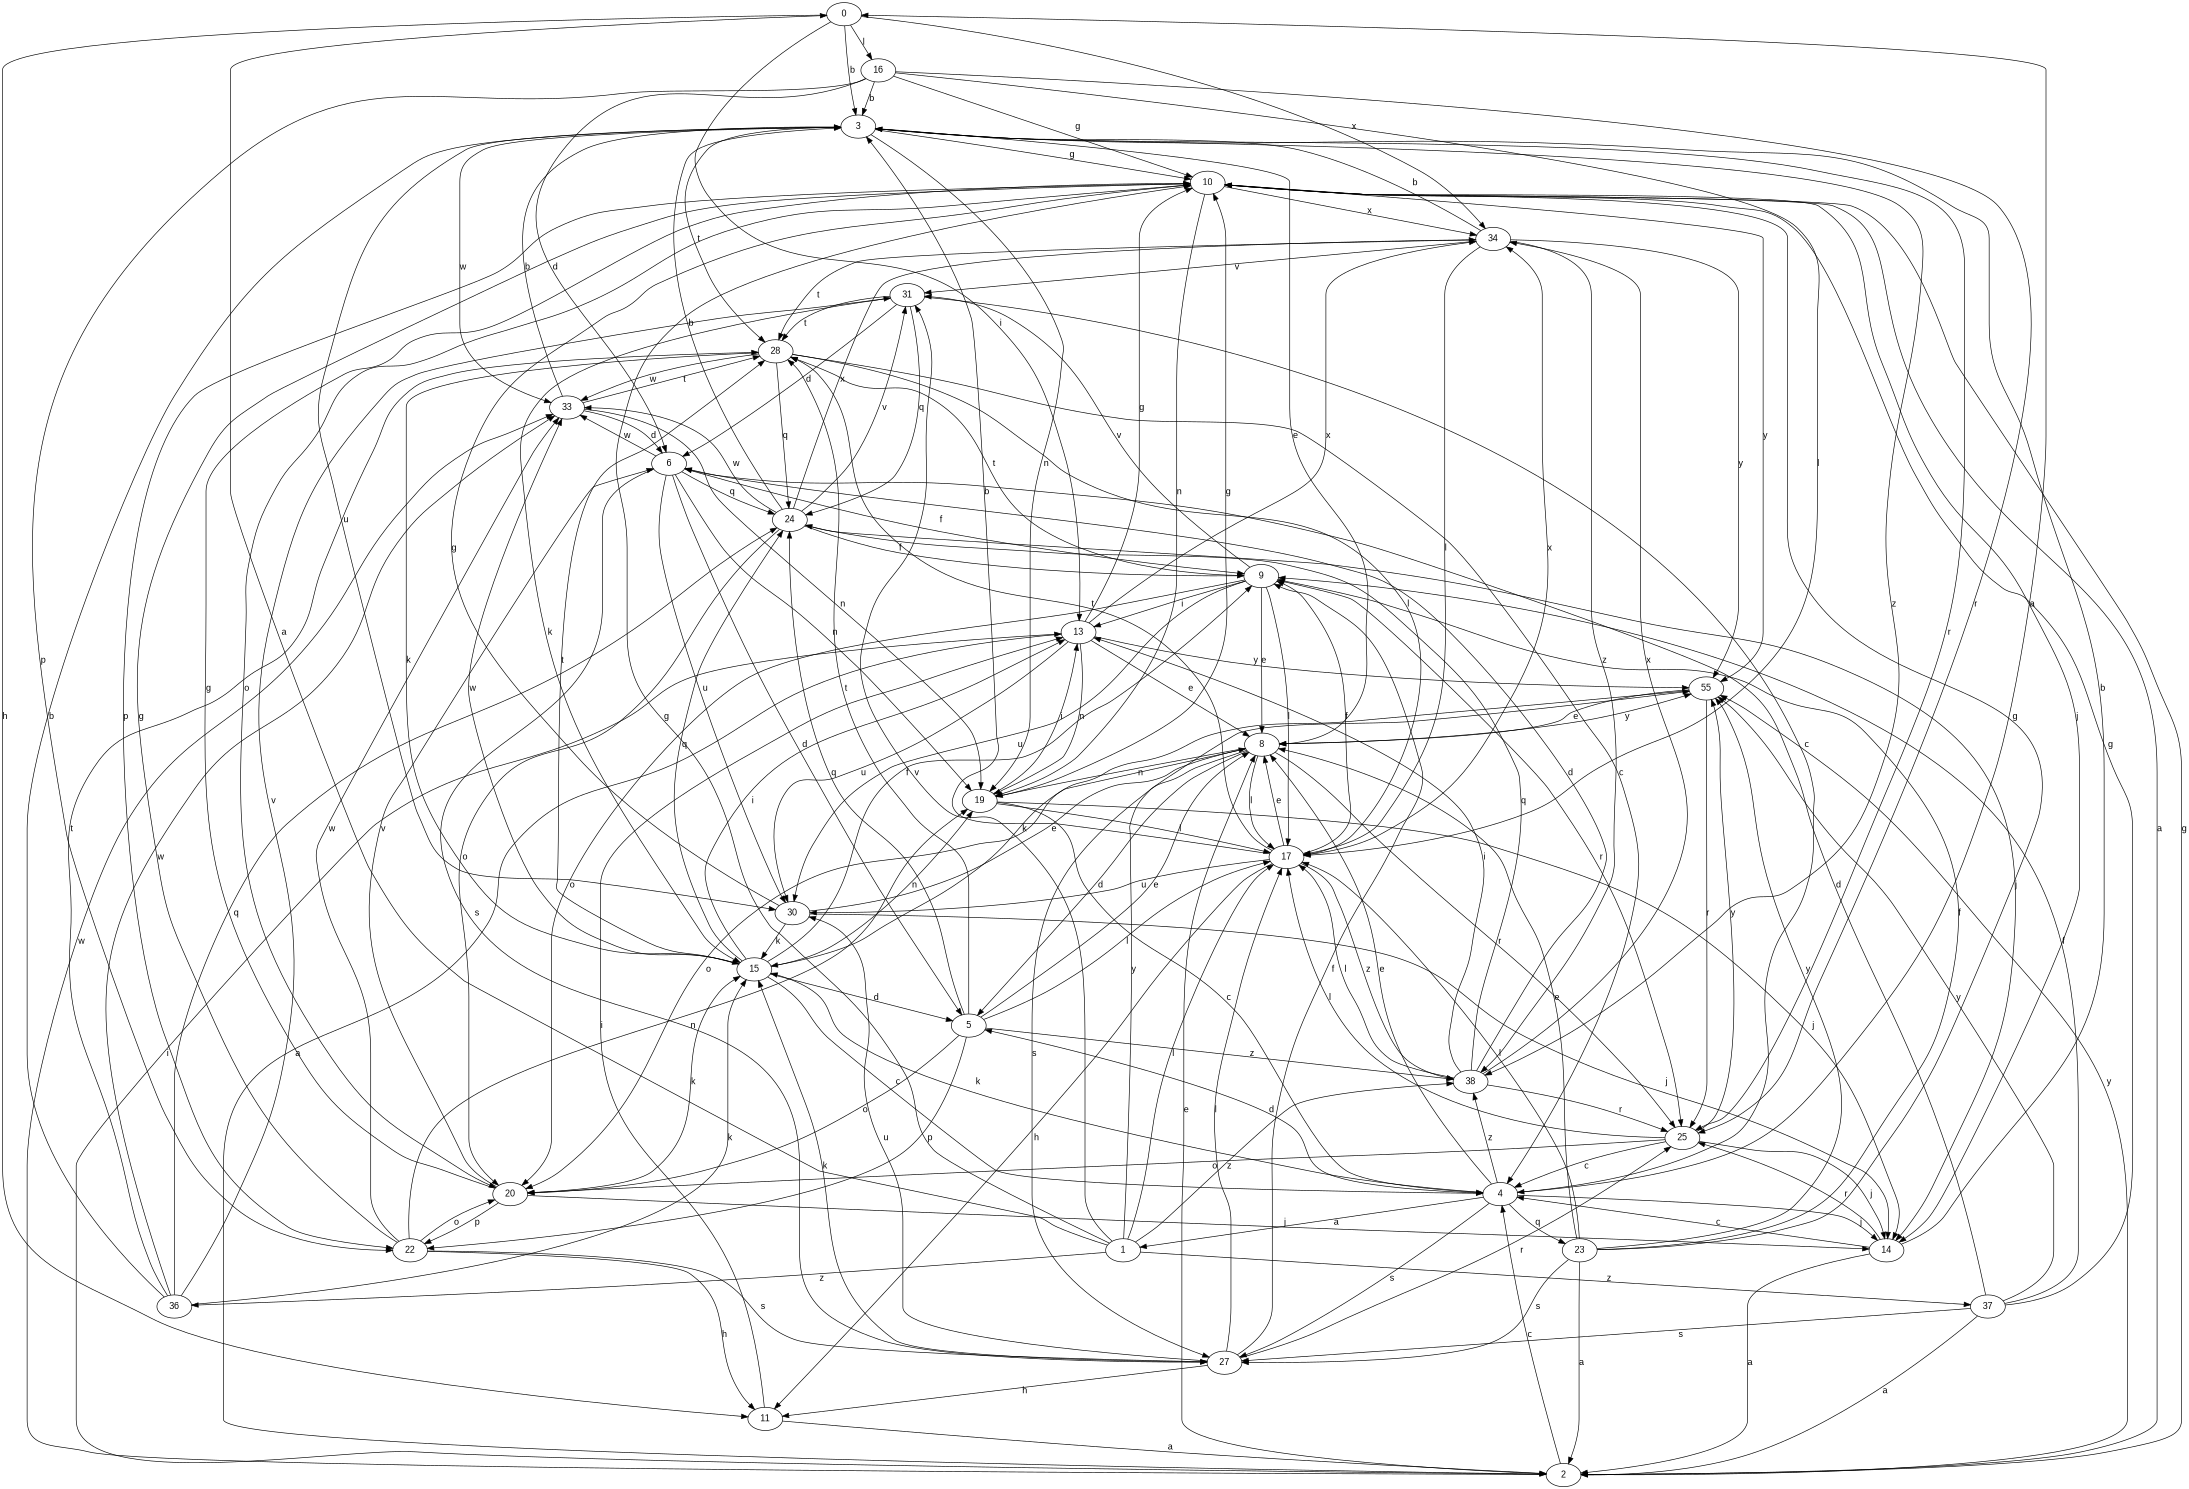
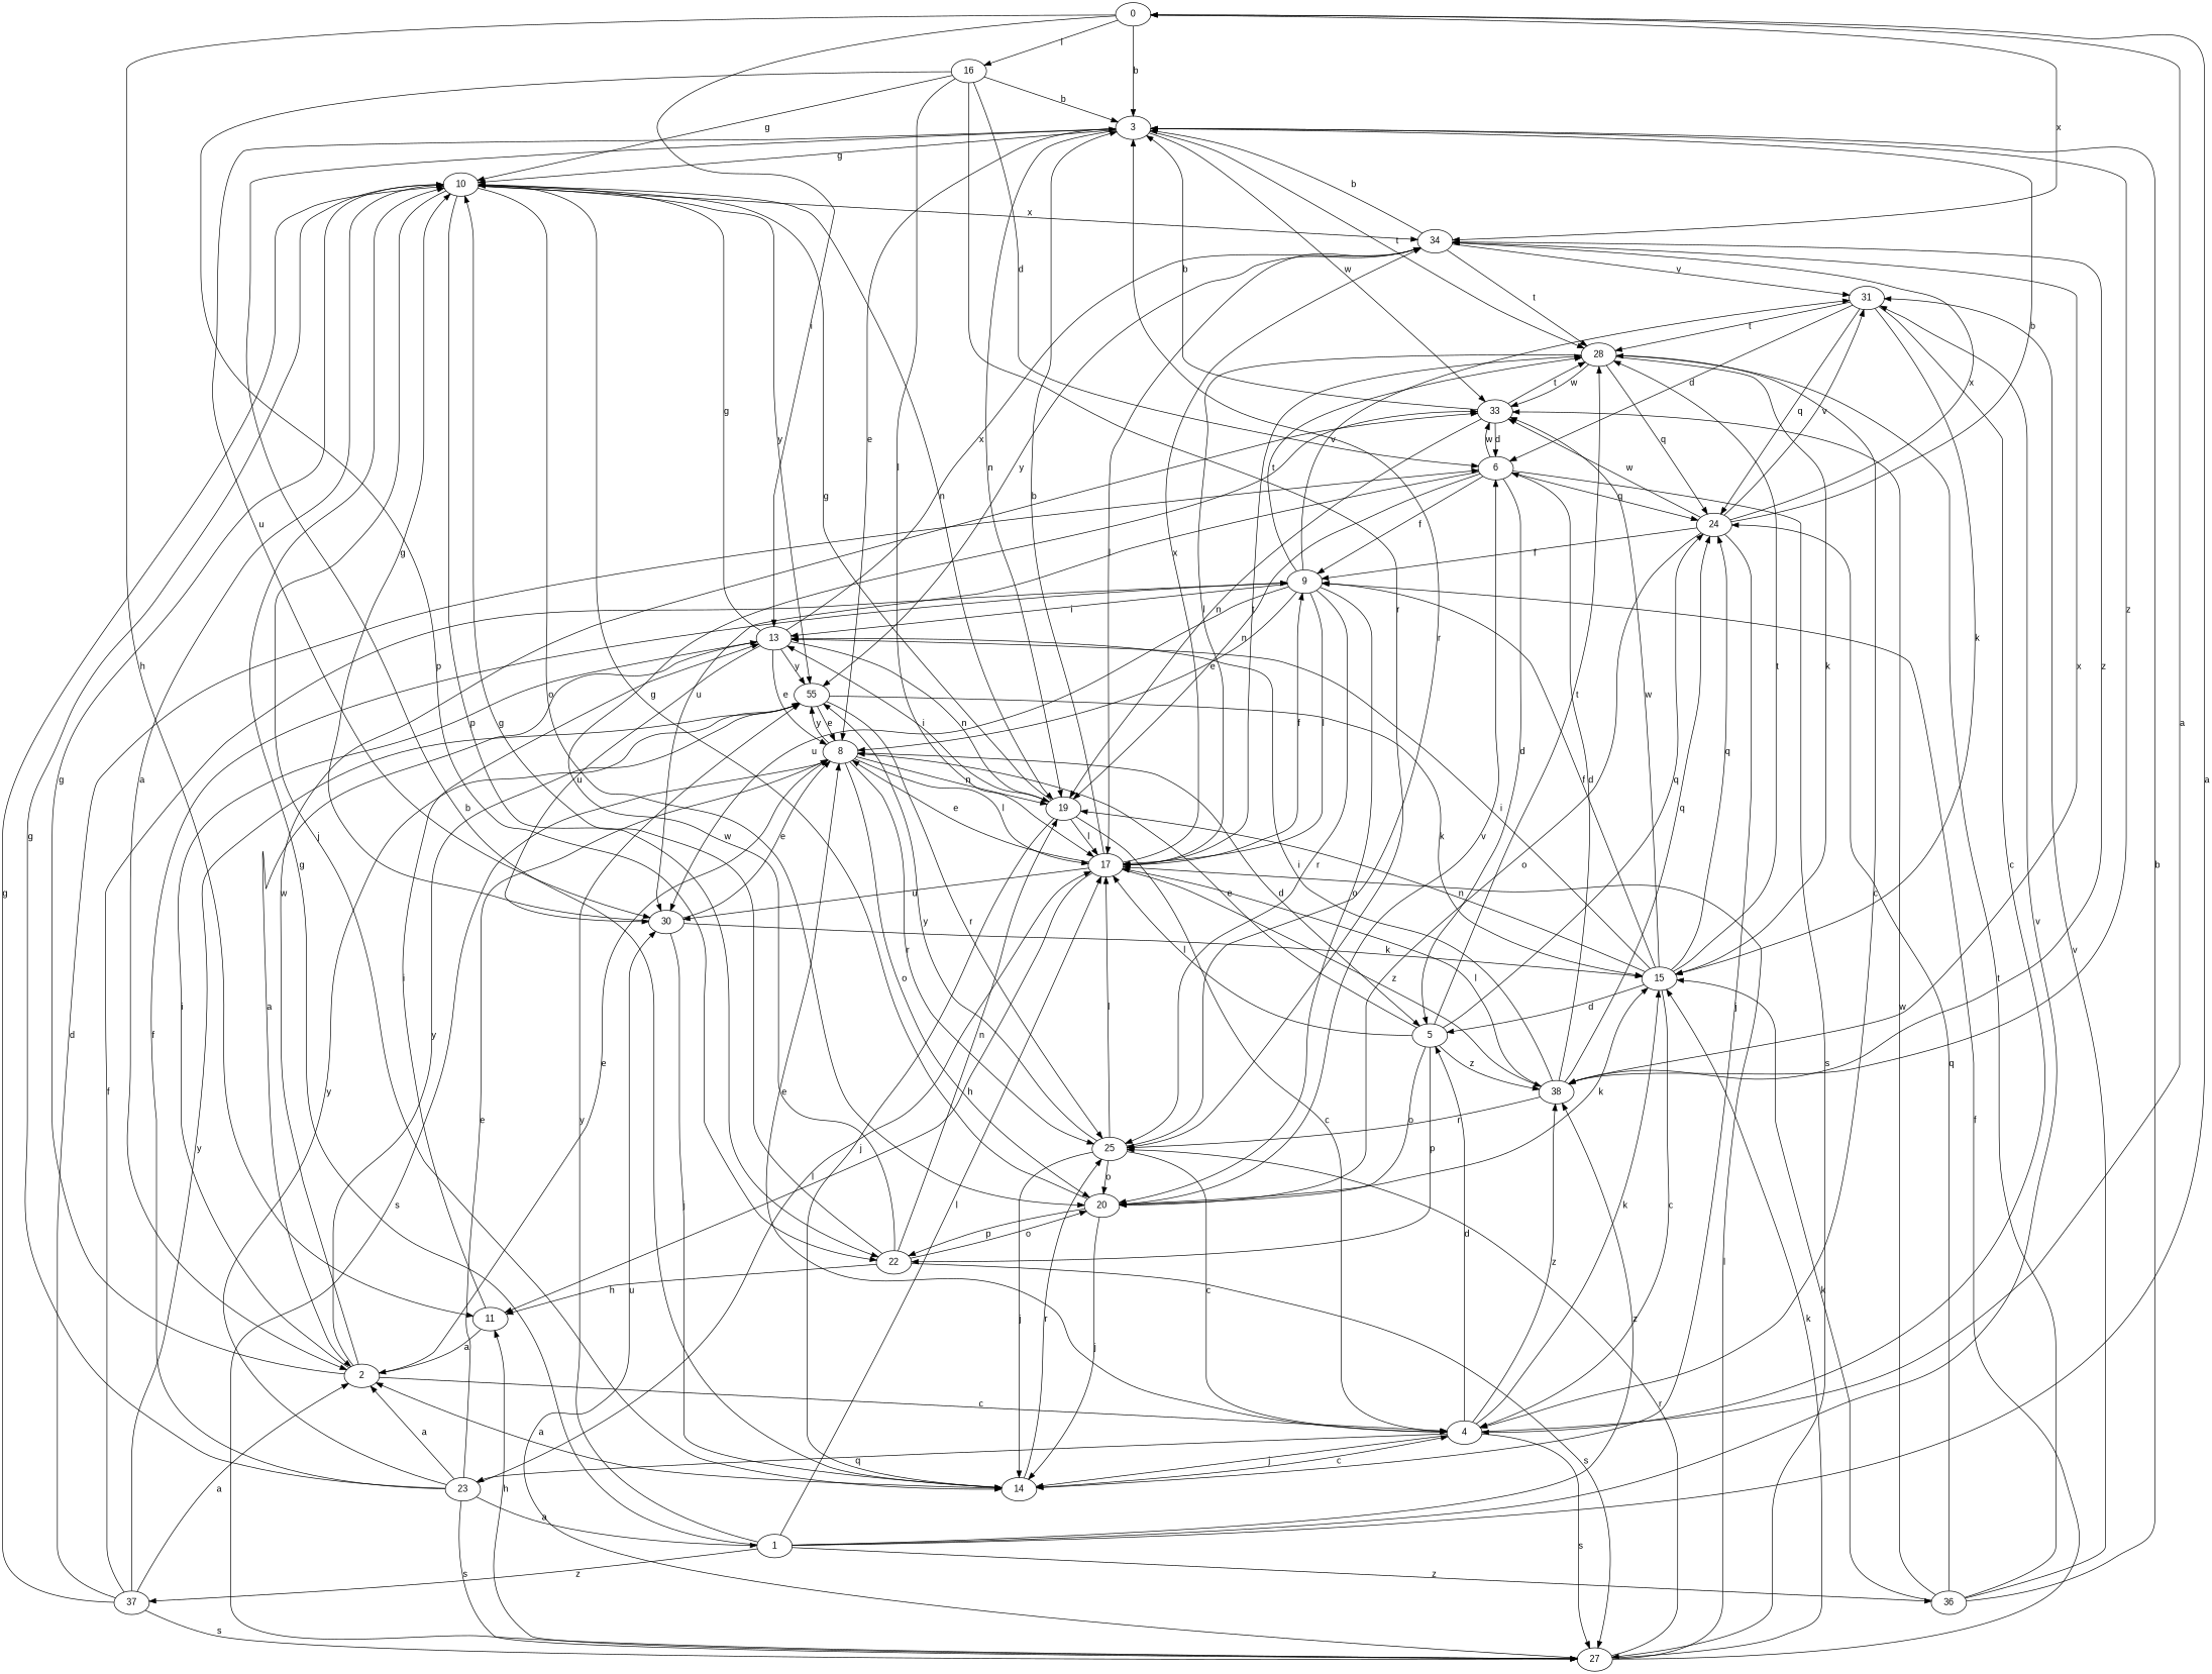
  strict digraph {
    fontname="Liberation Sans"
    node [fontname="Liberation Sans"]
    edge [fontname="Liberation Sans"]
    0
    3
    11
    13
    16
    34
    10
    38
    8
    33
    19
    25
    28
    30
    4
    1
    5
    14
    15
    23
    27
    2
    n23 [label=55]
    17
    22
    6
    31
    36
    37
    20
    9
    24
    0 -> 3 [label=b]
    0 -> 11 [label=h]
    0 -> 13 [label=i]
    0 -> 16 [label=l]
    0 -> 34 [label=x]
    3 -> 10 [label=g]
    3 -> 38 [label=z]
    3 -> 8 [label=e]
    3 -> 33 [label=w]
    3 -> 19 [label=n]
-   3 -> 25 [label=r]
+   25 -> 3 [label=r]
    3 -> 28 [label=t]
    3 -> 30 [label=u]
    11 -> 13 [label=i]
    11 -> 2 [label=a]
    13 -> 34 [label=x]
    13 -> 10 [label=g]
    13 -> 8 [label=e]
    13 -> 19 [label=n]
    13 -> 30 [label=u]
    13 -> 2 [label=a]
    13 -> n23 [label=y]
    16 -> 3 [label=b]
    16 -> 10 [label=g]
    16 -> 25 [label=r]
    16 -> 17 [label=l]
    16 -> 22 [label=p]
    16 -> 6 [label=d]
    34 -> 3 [label=b]
    34 -> 38 [label=z]
    34 -> 28 [label=t]
    34 -> n23 [label=y]
    34 -> 17 [label=l]
    34 -> 31 [label=v]
    10 -> 34 [label=x]
    10 -> 19 [label=n]
    10 -> 14 [label=j]
    10 -> 2 [label=a]
    10 -> n23 [label=y]
    10 -> 22 [label=p]
    10 -> 20 [label=o]
    38 -> 13 [label=i]
    38 -> 34 [label=x]
    38 -> 25 [label=r]
    38 -> 17 [label=l]
    38 -> 6 [label=d]
    38 -> 24 [label=q]
    8 -> 19 [label=n]
    8 -> 25 [label=r]
    8 -> 5 [label=d]
    8 -> 27 [label=s]
    8 -> n23 [label=y]
    8 -> 17 [label=l]
    8 -> 20 [label=o]
    33 -> 3 [label=b]
    33 -> 19 [label=n]
    33 -> 28 [label=t]
    33 -> 6 [label=d]
    19 -> 13 [label=i]
    19 -> 10 [label=g]
    19 -> 4 [label=c]
    19 -> 14 [label=j]
    19 -> 17 [label=l]
    25 -> 4 [label=c]
    25 -> 14 [label=j]
    25 -> n23 [label=y]
    25 -> 17 [label=l]
    25 -> 20 [label=o]
    28 -> 33 [label=w]
    28 -> 4 [label=c]
    28 -> 15 [label=k]
    28 -> 17 [label=l]
    28 -> 24 [label=q]
    30 -> 10 [label=g]
    30 -> 8 [label=e]
    30 -> 14 [label=j]
    30 -> 15 [label=k]
    4 -> 0 [label=a]
    4 -> 38 [label=z]
    4 -> 8 [label=e]
-   4 -> 1 [label=a]
+   23 -> 1 [label=a]
    4 -> 5 [label=d]
    4 -> 14 [label=j]
    4 -> 15 [label=k]
    4 -> 23 [label=q]
    4 -> 27 [label=s]
    1 -> 0 [label=a]
    1 -> 10 [label=g]
    1 -> 38 [label=z]
    1 -> n23 [label=y]
    1 -> 17 [label=l]
    1 -> 31 [label=v]
    1 -> 36 [label=z]
    1 -> 37 [label=z]
    5 -> 38 [label=z]
    5 -> 8 [label=e]
    5 -> 28 [label=t]
    5 -> 17 [label=l]
    5 -> 22 [label=p]
    5 -> 20 [label=o]
    5 -> 24 [label=q]
    14 -> 3 [label=b]
    14 -> 25 [label=r]
    14 -> 4 [label=c]
    14 -> 2 [label=a]
    15 -> 13 [label=i]
    15 -> 33 [label=w]
    15 -> 19 [label=n]
    15 -> 28 [label=t]
    15 -> 4 [label=c]
    15 -> 5 [label=d]
    15 -> 9 [label=f]
    15 -> 24 [label=q]
    23 -> 10 [label=g]
    23 -> 8 [label=e]
    23 -> 27 [label=s]
    23 -> 2 [label=a]
    23 -> n23 [label=y]
    23 -> 17 [label=l]
    23 -> 9 [label=f]
    27 -> 11 [label=h]
    27 -> 25 [label=r]
    27 -> 30 [label=u]
    27 -> 15 [label=k]
    27 -> 17 [label=l]
    27 -> 9 [label=f]
    2 -> 13 [label=i]
    2 -> 10 [label=g]
    2 -> 8 [label=e]
    2 -> 33 [label=w]
    2 -> 4 [label=c]
    2 -> n23 [label=y]
    n23 -> 8 [label=e]
    n23 -> 25 [label=r]
    n23 -> 15 [label=k]
    17 -> 3 [label=b]
    17 -> 11 [label=h]
    17 -> 34 [label=x]
    17 -> 38 [label=z]
    17 -> 8 [label=e]
    17 -> 28 [label=t]
    17 -> 30 [label=u]
    17 -> 9 [label=f]
    22 -> 11 [label=h]
    22 -> 10 [label=g]
    22 -> 33 [label=w]
    22 -> 19 [label=n]
    22 -> 27 [label=s]
    22 -> 20 [label=o]
    6 -> 33 [label=w]
    6 -> 19 [label=n]
    6 -> 30 [label=u]
    6 -> 5 [label=d]
    6 -> 27 [label=s]
    6 -> 9 [label=f]
    6 -> 24 [label=q]
    31 -> 28 [label=t]
    31 -> 4 [label=c]
    31 -> 15 [label=k]
    31 -> 6 [label=d]
    31 -> 24 [label=q]
    36 -> 3 [label=b]
    36 -> 33 [label=w]
    36 -> 28 [label=t]
    36 -> 15 [label=k]
    36 -> 31 [label=v]
    36 -> 24 [label=q]
    37 -> 10 [label=g]
    37 -> 27 [label=s]
    37 -> 2 [label=a]
    37 -> n23 [label=y]
    37 -> 6 [label=d]
    37 -> 9 [label=f]
    20 -> 10 [label=g]
    20 -> 14 [label=j]
    20 -> 15 [label=k]
    20 -> 22 [label=p]
    20 -> 6 [label=v]
    9 -> 13 [label=i]
    9 -> 8 [label=e]
    9 -> 25 [label=r]
    9 -> 28 [label=t]
    9 -> 30 [label=u]
    9 -> 17 [label=l]
    9 -> 31 [label=v]
    9 -> 20 [label=o]
    24 -> 3 [label=b]
    24 -> 34 [label=x]
    24 -> 33 [label=w]
    24 -> 14 [label=j]
    24 -> 31 [label=v]
    24 -> 20 [label=o]
    24 -> 9 [label=f]
  }
